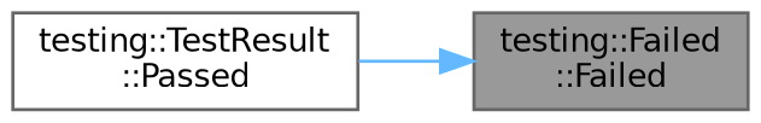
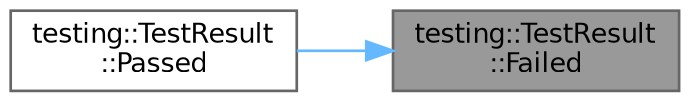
  digraph {
    rankdir=RL
    node [fontname=Helvetica fontsize=10 shape=box style=filled]
-   n1 [color=gray40 fillcolor=grey60 fontcolor=black height=0.2 label="testing::Failed\l::Failed" width=0.4]
+   n1 [color=gray40 fillcolor=grey60 fontcolor=black height=0.2 label="testing::TestResult\l::Failed" width=0.4]
    n2 [color=grey40 fillcolor=white height=0.2 label="testing::TestResult\l::Passed" width=0.4]
    n1 -> n2 [color=steelblue1 dir=back fontname=Helvetica fontsize=10 labelfontname=Helvetica labelfontsize=10 style=solid]
  }
